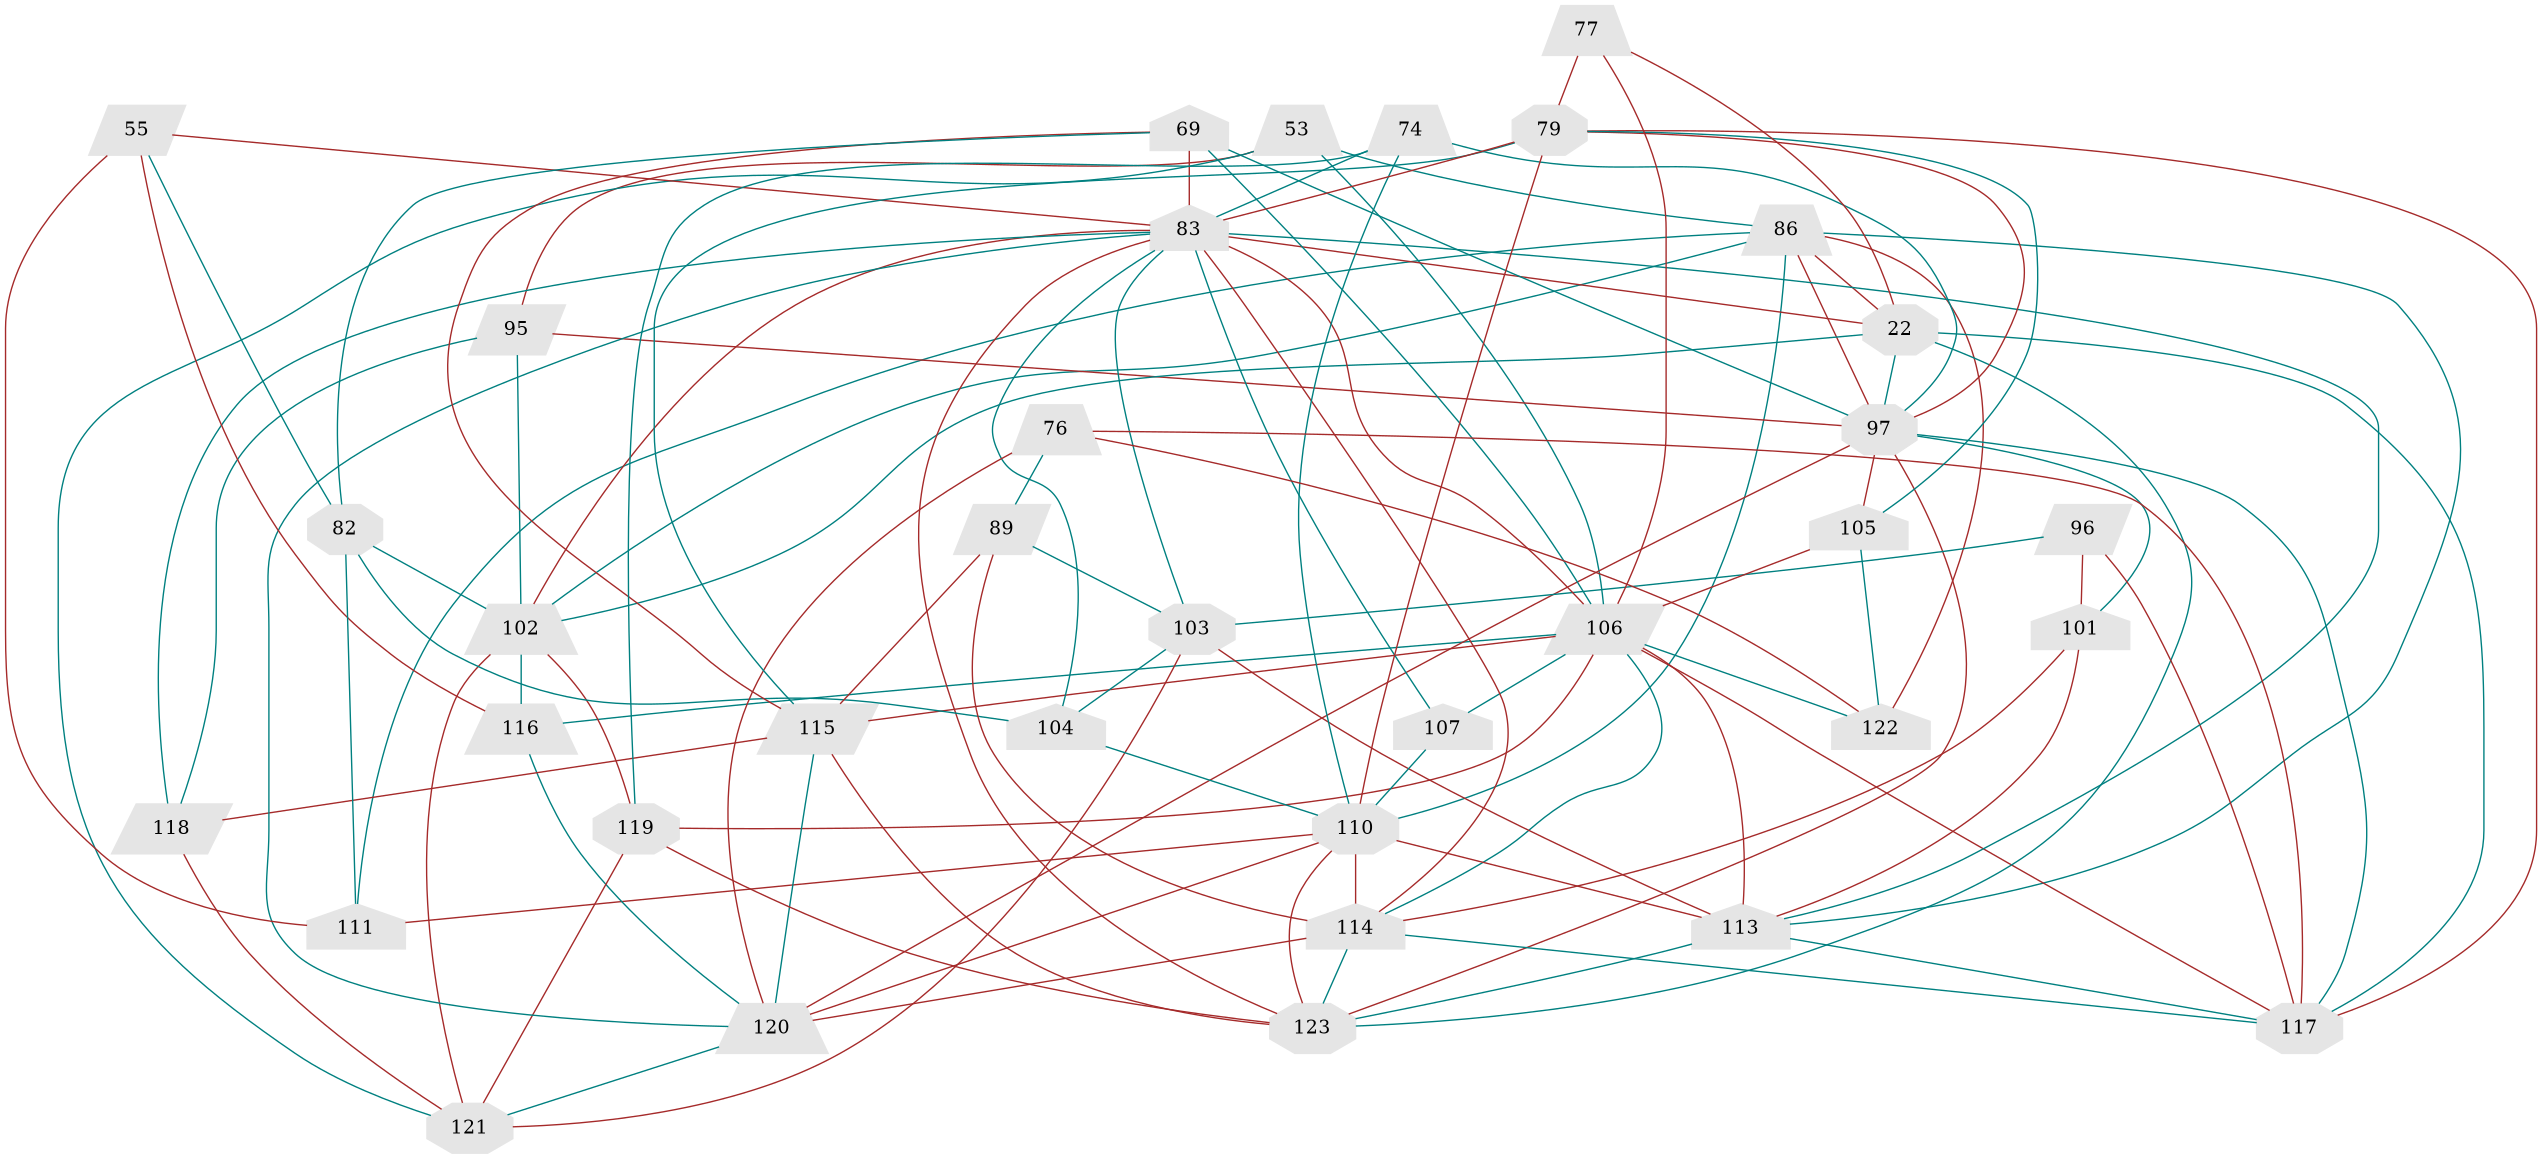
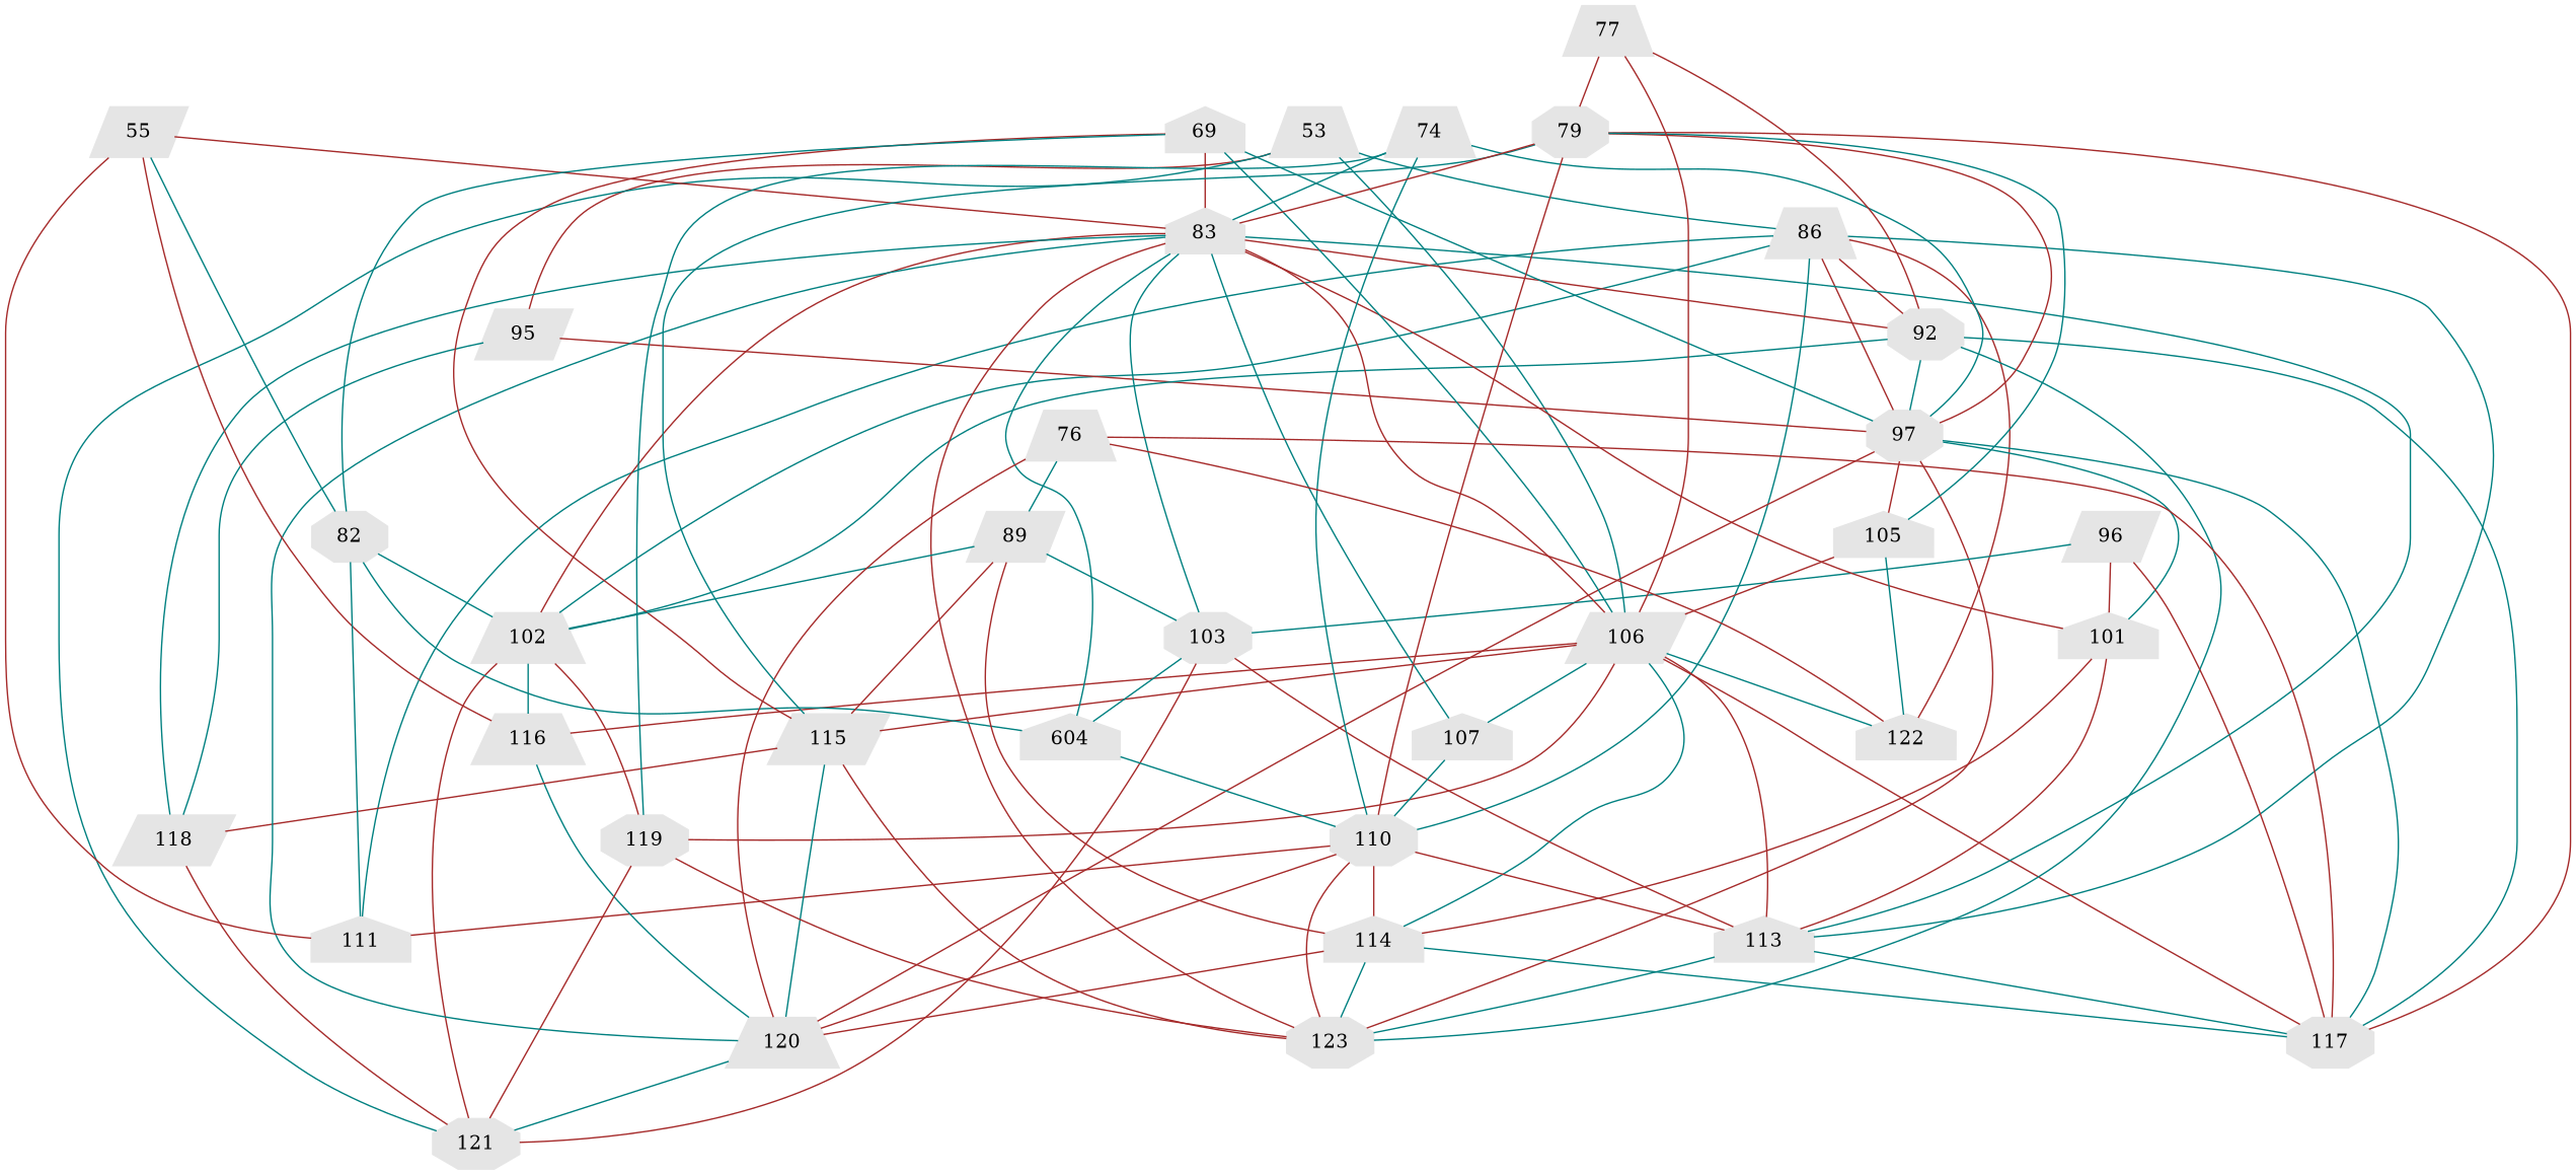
  graph {
    node [color=gray90 shape=octagon style=filled]
    edge [color=brown]
    53 [shape=trapezium super="+28"]
    86 [shape=trapezium super="+5+19+70"]
    95 [shape=parallelogram]
    106 [shape=parallelogram super="+20+58+72"]
    121 [super="+15+36"]
    111 [shape=house]
    97 [super="+11+91"]
    110 [super="+100+84+64"]
    122 [shape=house]
-   92 [super="+90+66+81" label=22]
+   92 [super="+90+66+81"]
    102 [shape=trapezium super="+78"]
    113 [shape=house super="+47+85"]
    118 [shape=parallelogram super="+41"]
    96 [shape=parallelogram super="+87"]
    117 [super="+88"]
    101 [shape=house super="+63"]
    103 [super="+56"]
    116 [shape=trapezium]
    115 [shape=parallelogram super="+40+49"]
    119 [super="+108"]
    107 [shape=house super="+57"]
    114 [shape=house super="+27+50+68"]
    83 [shape=house super="+44+61"]
    120 [shape=trapezium super="+46+75+99+109"]
-   104 [shape=house]
+   104 [shape=house label=604]
    123 [super="+52+112"]
    55 [shape=parallelogram]
    82
    69 [shape=house super="+31"]
    105 [shape=house super="+29"]
    74 [shape=trapezium]
    89 [shape=parallelogram super="+62"]
    76 [shape=trapezium]
    79 [super="+65+32"]
    77 [shape=trapezium]
    53 -- 86 [color=teal weight=2]
    53 -- 95
    53 -- 106 [color=teal]
    53 -- 121 [color=teal]
    86 -- 111 [color=teal]
    86 -- 97 [weight=2]
    86 -- 110 [color=teal]
    86 -- 122
    86 -- 92
    86 -- 102 [color=teal weight=3]
    86 -- 113 [color=teal weight=3]
    95 -- 97
    95 -- 118 [color=teal]
    106 -- 122 [color=teal]
    106 -- 113 [weight=3]
    106 -- 117
-   106 -- 116 [color=teal]
+   106 -- 116
    106 -- 115 [weight=2]
    106 -- 119
    106 -- 107 [color=teal weight=2]
    106 -- 114 [color=teal]
    97 -- 117 [color=teal]
    97 -- 101 [color=teal]
    97 -- 120
    97 -- 123 [weight=2]
    97 -- 105
    110 -- 111
    110 -- 113
    110 -- 114 [weight=5]
    110 -- 120
    110 -- 123
    92 -- 97 [color=teal]
    92 -- 102 [color=teal]
    92 -- 117 [color=teal weight=2]
    92 -- 123 [color=teal weight=2]
    102 -- 121
    102 -- 116 [color=teal]
    102 -- 119 [weight=3]
    113 -- 117 [color=teal]
    113 -- 123 [color=teal weight=2]
    118 -- 121 [weight=2]
    96 -- 117
    96 -- 101
    96 -- 103 [color=teal weight=2]
    101 -- 113
    101 -- 114
    103 -- 121
    103 -- 113 [weight=2]
    103 -- 104 [color=teal]
    116 -- 120 [color=teal]
    115 -- 118
    115 -- 120 [color=teal weight=2]
    115 -- 123
    119 -- 121 [weight=2]
    119 -- 123 [weight=3]
    107 -- 110 [color=teal]
    114 -- 117 [color=teal weight=2]
    114 -- 120 [weight=3]
    114 -- 123 [color=teal]
    83 -- 106
    83 -- 92 [weight=2]
    83 -- 102
    83 -- 113 [color=teal]
    83 -- 118 [color=teal]
    83 -- 103 [color=teal]
    83 -- 107 [color=teal]
-   83 -- 114
+   83 -- 101
    83 -- 120 [color=teal weight=3]
    83 -- 104 [color=teal]
    83 -- 123 [weight=2]
    120 -- 121 [color=teal]
    104 -- 110 [color=teal]
    55 -- 111
    55 -- 116
    55 -- 83
    55 -- 82 [color=teal]
    82 -- 111 [color=teal]
    82 -- 102 [color=teal]
    82 -- 104 [color=teal]
    69 -- 106 [color=teal]
    69 -- 97 [color=teal weight=2]
    69 -- 115
    69 -- 83
    69 -- 82 [color=teal]
    105 -- 106 [weight=2]
    105 -- 122 [color=teal]
    74 -- 97 [color=teal]
    74 -- 110 [color=teal]
    74 -- 119 [color=teal]
    74 -- 83 [color=teal]
-   95 -- 102 [color=teal]
+   89 -- 102 [color=teal]
    89 -- 103 [color=teal]
    89 -- 115
    89 -- 114 [weight=2]
    76 -- 122
    76 -- 117
    76 -- 120
    76 -- 89 [color=teal]
    79 -- 97
    79 -- 110 [weight=3]
    79 -- 117
    79 -- 115 [color=teal weight=2]
    79 -- 83 [weight=2]
    79 -- 105 [color=teal weight=3]
    77 -- 106
    77 -- 92
    77 -- 79 [weight=2]
  }
